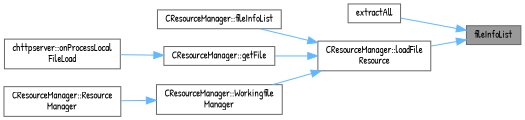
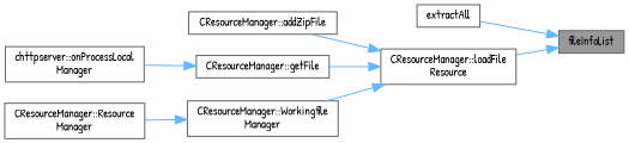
  digraph {
    fontname="Patrick Hand"
    rankdir=RL
    node [color=grey40 fillcolor=white fontname="Patrick Hand" fontsize=10 shape=box style=filled]
    edge [color=steelblue1 dir=back fontname="Patrick Hand" fontsize=10 labelfontname=Helvetica labelfontsize=10 style=solid]
    n1 [color=gray40 fillcolor=grey60 fontcolor=black height=0.2 label=fileInfoList width=0.4]
    n2 [height=0.2 label=extractAll width=0.4]
    n3 [height=0.2 label="CResourceManager::loadFile\lResource" width=0.4]
-   n4 [height=0.2 label="CResourceManager::fileInfoList" width=0.4]
+   n4 [height=0.2 label="CResourceManager::addZipFile" width=0.4]
    n5 [height=0.2 label="CResourceManager::getFile" width=0.4]
    n6 [height=0.2 label="CResourceManager::Workingfile\lManager" width=0.4]
-   n7 [height=0.2 label="chttpserver::onProcessLocal\lFileLoad" width=0.4]
+   n7 [height=0.2 label="chttpserver::onProcessLocal\lManager" width=0.4]
    n8 [height=0.2 label="CResourceManager::Resource\lManager" width=0.4]
    n1 -> n2
    n1 -> n3
    n3 -> n4
    n3 -> n5
    n3 -> n6
    n5 -> n7
    n6 -> n8
  }
